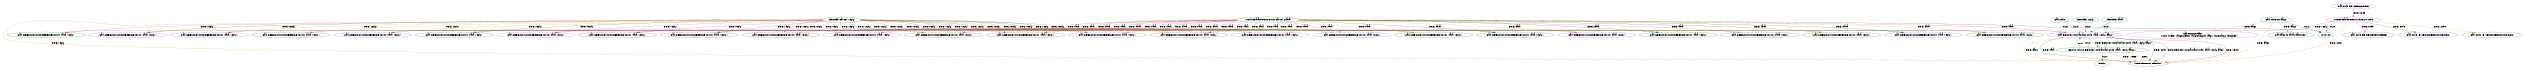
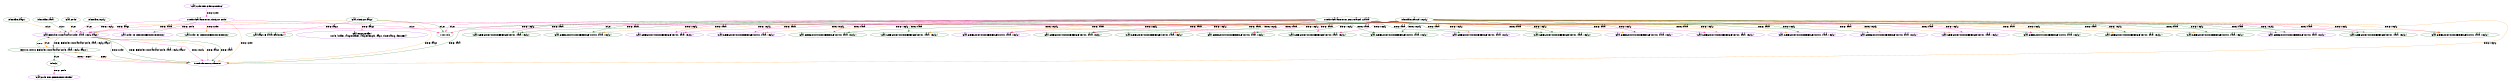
  digraph {
    node [color=darkgreen]
    edge [color=darkgreen]
    n1 [color=purple label="(Call,BBinder::onTransact(code, data, reply, flags))"]
    n2 [label="(Return,return BBinder::onTransact(code, data, reply, flags);)"]
-   n3 [label="(MethodReturn,status_t)"]
+   n3 [color=purple label="(MethodReturn,status_t)"]
    n4 [label="(Block,)"]
+   n5 [label="(Identifier,flags)"]
    n6 [color=purple label="(MethodParameterIn,uint32_t code)"]
-   n7 [label="(Call,code == GET_PARAMETER)"]
+   n7 [color=purple label="(Call,code == GET_PARAMETER)"]
    n8 [color=purple label="(Call,code != SET_INTERNAL_OPTION)"]
    n9 [label="(Call,code != SET_INTERNAL_OPTION)"]
    1000103
    n11 [color=purple label="(Call,code == GET_CONFIG)"]
    n12 [label="(MethodParameterIn,const Parcel &data)"]
    n13 [label="(Call,CHECK_OMX_INTERFACE(IOMX, data, reply))"]
    n14 [label="(Call,CHECK_OMX_INTERFACE(IOMX, data, reply))"]
    n15 [label="(Call,CHECK_OMX_INTERFACE(IOMX, data, reply))"]
    n16 [label="(Call,CHECK_OMX_INTERFACE(IOMX, data, reply))"]
    n17 [label="(Call,CHECK_OMX_INTERFACE(IOMX, data, reply))"]
    n18 [color=purple label="(Call,CHECK_OMX_INTERFACE(IOMX, data, reply))"]
    n19 [color=purple label="(Call,CHECK_OMX_INTERFACE(IOMX, data, reply))"]
    n20 [label="(Call,CHECK_OMX_INTERFACE(IOMX, data, reply))"]
    n21 [label="(Call,CHECK_OMX_INTERFACE(IOMX, data, reply))"]
    n22 [label="(Call,CHECK_OMX_INTERFACE(IOMX, data, reply))"]
    n23 [label="(Call,CHECK_OMX_INTERFACE(IOMX, data, reply))"]
    n24 [color=purple label="(Call,CHECK_OMX_INTERFACE(IOMX, data, reply))"]
    n25 [label="(Call,CHECK_OMX_INTERFACE(IOMX, data, reply))"]
    n26 [color=purple label="(Call,CHECK_OMX_INTERFACE(IOMX, data, reply))"]
    n27 [color=purple label="(Call,CHECK_OMX_INTERFACE(IOMX, data, reply))"]
    n28 [color=purple label="(Call,CHECK_OMX_INTERFACE(IOMX, data, reply))"]
    n29 [color=purple label="(Call,CHECK_OMX_INTERFACE(IOMX, data, reply))"]
    n30 [label="(Call,CHECK_OMX_INTERFACE(IOMX, data, reply))"]
    n31 [label="(Call,CHECK_OMX_INTERFACE(IOMX, data, reply))"]
    n32 [label="(Call,CHECK_OMX_INTERFACE(IOMX, data, reply))"]
    n33 [color=purple label="(Call,CHECK_OMX_INTERFACE(IOMX, data, reply))"]
    n34 [color=purple label="(Call,CHECK_OMX_INTERFACE(IOMX, data, reply))"]
    n35 [label="(Call,CHECK_OMX_INTERFACE(IOMX, data, reply))"]
    n36 [label="(Call,CHECK_OMX_INTERFACE(IOMX, data, reply))"]
    n37 [color=purple label="(Call,CHECK_OMX_INTERFACE(IOMX, data, reply))"]
    n38 [label="(Identifier,Parcel *reply)"]
    n39 [label="(Call,uint32_t flags)"]
    n40 [color=purple label="(Call,emptyBuffer(\n                    node, buffer, range_offset, range_length, flags, timestamp, fenceFd))"]
    n41 [label="(Call,flags = data.readInt32())"]
    n42 [label="(Identifier,data)"]
    n43 [label="(Call,code)"]
    n44 [label="(Identifier,reply)"]
    n1 -> n2 [color=darkorange label="AST: "]
    n1 -> n2 [label="DDG: BBinder::onTransact(code, data, reply, flags)"]
    n1 -> n3 [label="DDG: code"]
    n1 -> n3 [label="DDG: BBinder::onTransact(code, data, reply, flags)"]
    n1 -> n3 [color=deeppink label="DDG: reply"]
    n1 -> n3 [color=darkorange label="DDG: flags"]
    n1 -> n3 [label="DDG: data"]
    n2 -> n1 [label="CFG: "]
    n2 -> n3 [color=deeppink label="DDG: <RET>"]
    n2 -> n4 [label="AST: "]
    n3 -> n2 [color=darkorange label="CFG: "]
+   n5 -> n1 [color=darkorange label="AST: "]
    n6 -> n1 [color=deeppink label="DDG: reply"]
    n6 -> n3 [color=darkorange label="DDG: code"]
-   n6 -> n7 [color=deeppink label="DDG: code"]
+   n4 -> n7 [color=deeppink label="DDG: code"]
    n6 -> n8 [label="DDG: code"]
    n6 -> n9 [color=darkorange label="DDG: code"]
    n6 -> 1000103 [color=deeppink label="AST: "]
    n11 -> n6 [color=deeppink label="DDG: code"]
    n12 -> n1 [color=deeppink label="DDG: data"]
-   n12 -> 1000103 [label="AST: "]
+   n12 -> n3 [label="DDG: data"]
+   n12 -> 1000103 [color=deeppink label="AST: "]
    n12 -> n13 [color=darkorange label="DDG: data"]
    n12 -> n14 [label="DDG: data"]
    n12 -> n15 [color=darkorange label="DDG: data"]
    n12 -> n16 [color=deeppink label="DDG: data"]
    n12 -> n17 [label="DDG: data"]
    n12 -> n18 [label="DDG: data"]
    n12 -> n19 [label="DDG: data"]
    n12 -> n20 [color=deeppink label="DDG: data"]
    n12 -> n21 [color=darkorange label="DDG: data"]
    n12 -> n22 [label="DDG: data"]
    n12 -> n23 [color=deeppink label="DDG: data"]
    n12 -> n24 [color=deeppink label="DDG: data"]
    n12 -> n25 [label="DDG: data"]
    n12 -> n26 [color=darkorange label="DDG: data"]
    n12 -> n27 [color=darkorange label="DDG: data"]
    n12 -> n28 [label="DDG: data"]
    n12 -> n29 [color=deeppink label="DDG: data"]
    n12 -> n30 [color=deeppink label="DDG: data"]
    n12 -> n31 [label="DDG: data"]
    n12 -> n32 [label="DDG: data"]
    n12 -> n33 [color=darkorange label="DDG: data"]
    n12 -> n34 [color=darkorange label="DDG: data"]
    n12 -> n35 [color=deeppink label="DDG: data"]
    n12 -> n36 [color=deeppink label="DDG: data"]
    n12 -> n37 [color=deeppink label="DDG: data"]
    n38 -> n1 [color=deeppink label="DDG: reply"]
    n38 -> n3 [color=darkorange label="DDG: reply"]
+   n38 -> 1000103 [color=deeppink label="AST: "]
    n38 -> n13 [label="DDG: reply"]
    n38 -> n14 [color=deeppink label="DDG: reply"]
    n38 -> n15 [color=deeppink label="DDG: reply"]
    n38 -> n16 [color=darkorange label="DDG: reply"]
    n38 -> n17 [label="DDG: reply"]
    n38 -> n18 [color=darkorange label="DDG: reply"]
    n38 -> n19 [label="DDG: reply"]
    n38 -> n20 [color=deeppink label="DDG: reply"]
    n38 -> n21 [label="DDG: reply"]
    n38 -> n22 [label="DDG: reply"]
    n38 -> n23 [color=darkorange label="DDG: reply"]
    n38 -> n24 [color=darkorange label="DDG: reply"]
    n38 -> n25 [color=darkorange label="DDG: reply"]
    n38 -> n26 [color=deeppink label="DDG: reply"]
    n38 -> n27 [label="DDG: reply"]
    n38 -> n28 [color=darkorange label="DDG: reply"]
    n38 -> n29 [color=darkorange label="DDG: reply"]
    n38 -> n30 [label="DDG: reply"]
    n38 -> n31 [color=darkorange label="DDG: reply"]
    n38 -> n32 [label="DDG: reply"]
    n38 -> n33 [color=deeppink label="DDG: reply"]
    n38 -> n34 [label="DDG: reply"]
    n38 -> n35 [label="DDG: reply"]
    n38 -> n36 [label="DDG: reply"]
    n38 -> n37 [color=deeppink label="DDG: reply"]
+   n39 -> n1 [color=darkorange label="DDG: flags"]
    n39 -> n3 [color=darkorange label="DDG: flags"]
    n39 -> 1000103 [label="AST: "]
    n39 -> n40 [color=darkorange label="DDG: flags"]
    n39 -> n41 [color=deeppink label="DDG: flags"]
    n42 -> n1 [label="AST: "]
    n43 -> n1 [color=darkorange label="AST: "]
    n44 -> n1 [color=deeppink label="AST: "]
  }
